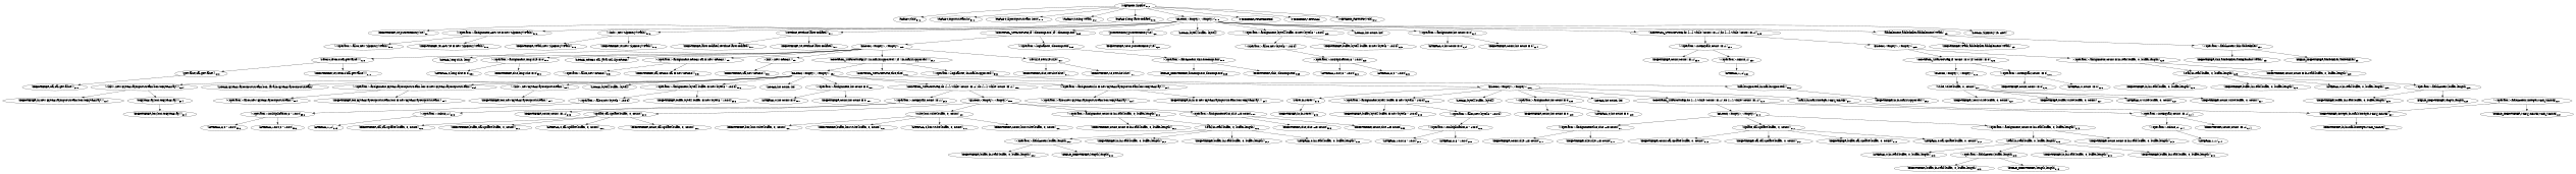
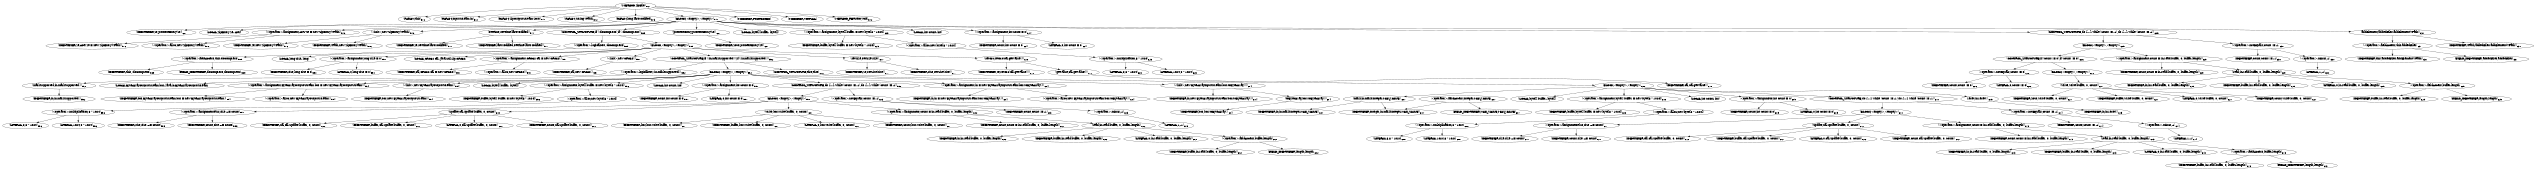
  digraph {
    n1 [label=<(METHOD,zipFile)<SUB>572</SUB>>]
    n2 [label=<(PARAM,this)<SUB>572</SUB>>]
    n3 [label=<(PARAM,InputStream in)<SUB>572</SUB>>]
    n4 [label=<(PARAM,ZipOutputStream zOut)<SUB>575</SUB>>]
    n5 [label=<(PARAM,String vPath)<SUB>572</SUB>>]
    n6 [label=<(PARAM,long lastModified)<SUB>573</SUB>>]
    n7 [label=<(BLOCK,&lt;empty&gt;,&lt;empty&gt;)<SUB>575</SUB>>]
    n8 [label=<(MODIFIER,PROTECTED)>]
    n9 [label=<(MODIFIER,VIRTUAL)>]
    n10 [label=<(METHOD_RETURN,void)<SUB>572</SUB>>]
    n11 [label=<(IDENTIFIER,ze,putNextEntry(ze))<SUB>621</SUB>>]
    n12 [label=<(LOCAL,ZipEntry ze: ANY)>]
    n13 [label=<(&lt;operator&gt;.assignment,ANY ze = new ZipEntry(vPath))<SUB>576</SUB>>]
    n14 [label=<(&lt;init&gt;,new ZipEntry(vPath))<SUB>576</SUB>>]
    n15 [label=<(setTime,setTime(lastModified))<SUB>577</SUB>>]
    n16 [label=<(CONTROL_STRUCTURE,if (!doCompress),if (!doCompress))<SUB>589</SUB>>]
    n17 [label=<(putNextEntry,putNextEntry(ze))<SUB>621</SUB>>]
    n18 [label=<(LOCAL,byte[] buffer: byte[])>]
    n19 [label=<(&lt;operator&gt;.assignment,byte[] buffer = new byte[8 * 1024])<SUB>623</SUB>>]
    n20 [label=<(LOCAL,int count: int)>]
    n21 [label=<(&lt;operator&gt;.assignment,int count = 0)<SUB>624</SUB>>]
    n22 [label=<(CONTROL_STRUCTURE,do {...} while (count != -1),do {...} while (count != -1))<SUB>625</SUB>>]
    n23 [label=<(addElement,addedFiles.addElement(vPath))<SUB>631</SUB>>]
    n24 [label=<(IDENTIFIER,ze,ANY ze = new ZipEntry(vPath))<SUB>576</SUB>>]
    n25 [label=<(&lt;operator&gt;.alloc,new ZipEntry(vPath))<SUB>576</SUB>>]
    n26 [label=<(IDENTIFIER,ze,new ZipEntry(vPath))<SUB>576</SUB>>]
    n27 [label=<(IDENTIFIER,vPath,new ZipEntry(vPath))<SUB>576</SUB>>]
    n28 [label=<(IDENTIFIER,ze,setTime(lastModified))<SUB>577</SUB>>]
    n29 [label=<(IDENTIFIER,lastModified,setTime(lastModified))<SUB>577</SUB>>]
    n30 [label=<(&lt;operator&gt;.logicalNot,!doCompress)<SUB>589</SUB>>]
    n31 [label=<(BLOCK,&lt;empty&gt;,&lt;empty&gt;)<SUB>589</SUB>>]
    n32 [label=<(IDENTIFIER,zOut,putNextEntry(ze))<SUB>621</SUB>>]
    n33 [label=<(IDENTIFIER,buffer,byte[] buffer = new byte[8 * 1024])<SUB>623</SUB>>]
    n34 [label=<(&lt;operator&gt;.alloc,new byte[8 * 1024])>]
    n35 [label=<(IDENTIFIER,count,int count = 0)<SUB>624</SUB>>]
    n36 [label=<(LITERAL,0,int count = 0)<SUB>624</SUB>>]
    n37 [label=<(BLOCK,&lt;empty&gt;,&lt;empty&gt;)<SUB>625</SUB>>]
    n38 [label=<(&lt;operator&gt;.notEquals,count != -1)<SUB>630</SUB>>]
    n39 [label=<(&lt;operator&gt;.fieldAccess,this.addedFiles)<SUB>631</SUB>>]
    n40 [label=<(IDENTIFIER,vPath,addedFiles.addElement(vPath))<SUB>631</SUB>>]
    n41 [label=<(&lt;operator&gt;.fieldAccess,this.doCompress)<SUB>589</SUB>>]
    n42 [label=<(LOCAL,long size: long)>]
    n43 [label=<(&lt;operator&gt;.assignment,long size = 0)<SUB>590</SUB>>]
    n44 [label=<(LOCAL,CRC32 cal: java.util.zip.CRC32)>]
    n45 [label=<(&lt;operator&gt;.assignment,CRC32 cal = new CRC32())<SUB>591</SUB>>]
    n46 [label=<(&lt;init&gt;,new CRC32())<SUB>591</SUB>>]
    n47 [label=<(CONTROL_STRUCTURE,if (!in.markSupported()),if (!in.markSupported()))<SUB>592</SUB>>]
    n48 [label=<(setSize,setSize(size))<SUB>617</SUB>>]
    n49 [label=<(setCrc,setCrc(cal.getValue()))<SUB>618</SUB>>]
    n50 [label=<(IDENTIFIER,this,!doCompress)<SUB>589</SUB>>]
    n51 [label=<(FIELD_IDENTIFIER,doCompress,doCompress)<SUB>589</SUB>>]
    n52 [label=<(IDENTIFIER,size,long size = 0)<SUB>590</SUB>>]
    n53 [label=<(LITERAL,0,long size = 0)<SUB>590</SUB>>]
    n54 [label=<(IDENTIFIER,cal,CRC32 cal = new CRC32())<SUB>591</SUB>>]
    n55 [label=<(&lt;operator&gt;.alloc,new CRC32())<SUB>591</SUB>>]
    n56 [label=<(IDENTIFIER,cal,new CRC32())<SUB>591</SUB>>]
    n57 [label=<(&lt;operator&gt;.logicalNot,!in.markSupported())<SUB>592</SUB>>]
    n58 [label=<(BLOCK,&lt;empty&gt;,&lt;empty&gt;)<SUB>592</SUB>>]
    n59 [label=<(CONTROL_STRUCTURE,else,else)<SUB>606</SUB>>]
    n60 [label=<(IDENTIFIER,ze,setSize(size))<SUB>617</SUB>>]
    n61 [label=<(IDENTIFIER,size,setSize(size))<SUB>617</SUB>>]
    n62 [label=<(IDENTIFIER,ze,setCrc(cal.getValue()))<SUB>618</SUB>>]
    n63 [label=<(getValue,cal.getValue())<SUB>618</SUB>>]
    n64 [label=<(markSupported,in.markSupported())<SUB>592</SUB>>]
    n65 [label=<(LOCAL,ByteArrayOutputStream bos: java.io.ByteArrayOutputStream)>]
    n66 [label=<(&lt;operator&gt;.assignment,ByteArrayOutputStream bos = new ByteArrayOutputStream())<SUB>594</SUB>>]
    n67 [label=<(&lt;init&gt;,new ByteArrayOutputStream())<SUB>594</SUB>>]
    n68 [label=<(LOCAL,byte[] buffer: byte[])>]
    n69 [label=<(&lt;operator&gt;.assignment,byte[] buffer = new byte[8 * 1024])<SUB>596</SUB>>]
    n70 [label=<(LOCAL,int count: int)>]
    n71 [label=<(&lt;operator&gt;.assignment,int count = 0)<SUB>597</SUB>>]
    n72 [label=<(CONTROL_STRUCTURE,do {...} while (count != -1),do {...} while (count != -1))<SUB>598</SUB>>]
    n73 [label=<(&lt;operator&gt;.assignment,in = new ByteArrayInputStream(bos.toByteArray()))<SUB>604</SUB>>]
    n74 [label=<(&lt;init&gt;,new ByteArrayInputStream(bos.toByteArray()))<SUB>604</SUB>>]
    n75 [label=<(BLOCK,&lt;empty&gt;,&lt;empty&gt;)<SUB>606</SUB>>]
    n76 [label=<(IDENTIFIER,in,in.markSupported())<SUB>592</SUB>>]
    n77 [label=<(IDENTIFIER,bos,ByteArrayOutputStream bos = new ByteArrayOutputStream())<SUB>594</SUB>>]
    n78 [label=<(&lt;operator&gt;.alloc,new ByteArrayOutputStream())<SUB>594</SUB>>]
    n79 [label=<(IDENTIFIER,bos,new ByteArrayOutputStream())<SUB>594</SUB>>]
    n80 [label=<(IDENTIFIER,buffer,byte[] buffer = new byte[8 * 1024])<SUB>596</SUB>>]
    n81 [label=<(&lt;operator&gt;.alloc,new byte[8 * 1024])>]
    n82 [label=<(IDENTIFIER,count,int count = 0)<SUB>597</SUB>>]
    n83 [label=<(LITERAL,0,int count = 0)<SUB>597</SUB>>]
    n84 [label=<(BLOCK,&lt;empty&gt;,&lt;empty&gt;)<SUB>598</SUB>>]
    n85 [label=<(&lt;operator&gt;.notEquals,count != -1)<SUB>603</SUB>>]
    n86 [label=<(IDENTIFIER,in,in = new ByteArrayInputStream(bos.toByteArray()))<SUB>604</SUB>>]
    n87 [label=<(&lt;operator&gt;.alloc,new ByteArrayInputStream(bos.toByteArray()))<SUB>604</SUB>>]
    n88 [label=<(IDENTIFIER,in,new ByteArrayInputStream(bos.toByteArray()))<SUB>604</SUB>>]
    n89 [label=<(toByteArray,bos.toByteArray())<SUB>604</SUB>>]
    n90 [label=<(&lt;operator&gt;.multiplication,8 * 1024)<SUB>596</SUB>>]
    n91 [label=<(LITERAL,8,8 * 1024)<SUB>596</SUB>>]
    n92 [label=<(LITERAL,1024,8 * 1024)<SUB>596</SUB>>]
    n93 [label=<(&lt;operator&gt;.assignmentPlus,size += count)<SUB>599</SUB>>]
    n94 [label=<(update,cal.update(buffer, 0, count))<SUB>600</SUB>>]
    n95 [label=<(write,bos.write(buffer, 0, count))<SUB>601</SUB>>]
    n96 [label=<(&lt;operator&gt;.assignment,count = in.read(buffer, 0, buffer.length))<SUB>602</SUB>>]
    n97 [label=<(IDENTIFIER,count,count != -1)<SUB>603</SUB>>]
    n98 [label=<(&lt;operator&gt;.minus,-1)<SUB>603</SUB>>]
    n99 [label=<(IDENTIFIER,size,size += count)<SUB>599</SUB>>]
    n100 [label=<(IDENTIFIER,count,size += count)<SUB>599</SUB>>]
    n101 [label=<(IDENTIFIER,cal,cal.update(buffer, 0, count))<SUB>600</SUB>>]
    n102 [label=<(IDENTIFIER,buffer,cal.update(buffer, 0, count))<SUB>600</SUB>>]
    n103 [label=<(LITERAL,0,cal.update(buffer, 0, count))<SUB>600</SUB>>]
    n104 [label=<(IDENTIFIER,count,cal.update(buffer, 0, count))<SUB>600</SUB>>]
    n105 [label=<(IDENTIFIER,bos,bos.write(buffer, 0, count))<SUB>601</SUB>>]
    n106 [label=<(IDENTIFIER,buffer,bos.write(buffer, 0, count))<SUB>601</SUB>>]
    n107 [label=<(LITERAL,0,bos.write(buffer, 0, count))<SUB>601</SUB>>]
    n108 [label=<(IDENTIFIER,count,bos.write(buffer, 0, count))<SUB>601</SUB>>]
    n109 [label=<(IDENTIFIER,count,count = in.read(buffer, 0, buffer.length))<SUB>602</SUB>>]
    n110 [label=<(read,in.read(buffer, 0, buffer.length))<SUB>602</SUB>>]
    n111 [label=<(IDENTIFIER,in,in.read(buffer, 0, buffer.length))<SUB>602</SUB>>]
    n112 [label=<(IDENTIFIER,buffer,in.read(buffer, 0, buffer.length))<SUB>602</SUB>>]
    n113 [label=<(LITERAL,0,in.read(buffer, 0, buffer.length))<SUB>602</SUB>>]
    n114 [label=<(&lt;operator&gt;.fieldAccess,buffer.length)<SUB>602</SUB>>]
    n115 [label=<(IDENTIFIER,buffer,in.read(buffer, 0, buffer.length))<SUB>602</SUB>>]
    n116 [label=<(FIELD_IDENTIFIER,length,length)<SUB>602</SUB>>]
    n117 [label=<(LITERAL,1,-1)<SUB>603</SUB>>]
    n118 [label=<(IDENTIFIER,bos,bos.toByteArray())<SUB>604</SUB>>]
    n119 [label=<(mark,in.mark(Integer.MAX_VALUE))<SUB>607</SUB>>]
    n120 [label=<(LOCAL,byte[] buffer: byte[])>]
    n121 [label=<(&lt;operator&gt;.assignment,byte[] buffer = new byte[8 * 1024])<SUB>608</SUB>>]
    n122 [label=<(LOCAL,int count: int)>]
    n123 [label=<(&lt;operator&gt;.assignment,int count = 0)<SUB>609</SUB>>]
    n124 [label=<(CONTROL_STRUCTURE,do {...} while (count != -1),do {...} while (count != -1))<SUB>610</SUB>>]
    n125 [label=<(reset,in.reset())<SUB>615</SUB>>]
    n126 [label=<(IDENTIFIER,in,in.mark(Integer.MAX_VALUE))<SUB>607</SUB>>]
    n127 [label=<(IDENTIFIER,Integer,in.mark(Integer.MAX_VALUE))<SUB>607</SUB>>]
    n128 [label=<(IDENTIFIER,buffer,byte[] buffer = new byte[8 * 1024])<SUB>608</SUB>>]
    n129 [label=<(&lt;operator&gt;.alloc,new byte[8 * 1024])>]
    n130 [label=<(IDENTIFIER,count,int count = 0)<SUB>609</SUB>>]
    n131 [label=<(LITERAL,0,int count = 0)<SUB>609</SUB>>]
    n132 [label=<(BLOCK,&lt;empty&gt;,&lt;empty&gt;)<SUB>610</SUB>>]
    n133 [label=<(&lt;operator&gt;.notEquals,count != -1)<SUB>614</SUB>>]
    n134 [label=<(IDENTIFIER,in,in.reset())<SUB>615</SUB>>]
    n135 [label=<(&lt;operator&gt;.fieldAccess,Integer.MAX_VALUE)<SUB>607</SUB>>]
    n136 [label=<(FIELD_IDENTIFIER,MAX_VALUE,MAX_VALUE)<SUB>607</SUB>>]
    n137 [label=<(&lt;operator&gt;.multiplication,8 * 1024)<SUB>608</SUB>>]
    n138 [label=<(LITERAL,8,8 * 1024)<SUB>608</SUB>>]
    n139 [label=<(LITERAL,1024,8 * 1024)<SUB>608</SUB>>]
    n140 [label=<(&lt;operator&gt;.assignmentPlus,size += count)<SUB>611</SUB>>]
    n141 [label=<(update,cal.update(buffer, 0, count))<SUB>612</SUB>>]
    n142 [label=<(&lt;operator&gt;.assignment,count = in.read(buffer, 0, buffer.length))<SUB>613</SUB>>]
    n143 [label=<(IDENTIFIER,count,count != -1)<SUB>614</SUB>>]
    n144 [label=<(&lt;operator&gt;.minus,-1)<SUB>614</SUB>>]
    n145 [label=<(IDENTIFIER,size,size += count)<SUB>611</SUB>>]
    n146 [label=<(IDENTIFIER,count,size += count)<SUB>611</SUB>>]
    n147 [label=<(IDENTIFIER,cal,cal.update(buffer, 0, count))<SUB>612</SUB>>]
    n148 [label=<(IDENTIFIER,buffer,cal.update(buffer, 0, count))<SUB>612</SUB>>]
    n149 [label=<(LITERAL,0,cal.update(buffer, 0, count))<SUB>612</SUB>>]
    n150 [label=<(IDENTIFIER,count,cal.update(buffer, 0, count))<SUB>612</SUB>>]
    n151 [label=<(IDENTIFIER,count,count = in.read(buffer, 0, buffer.length))<SUB>613</SUB>>]
    n152 [label=<(read,in.read(buffer, 0, buffer.length))<SUB>613</SUB>>]
    n153 [label=<(IDENTIFIER,in,in.read(buffer, 0, buffer.length))<SUB>613</SUB>>]
    n154 [label=<(IDENTIFIER,buffer,in.read(buffer, 0, buffer.length))<SUB>613</SUB>>]
    n155 [label=<(LITERAL,0,in.read(buffer, 0, buffer.length))<SUB>613</SUB>>]
    n156 [label=<(&lt;operator&gt;.fieldAccess,buffer.length)<SUB>613</SUB>>]
    n157 [label=<(IDENTIFIER,buffer,in.read(buffer, 0, buffer.length))<SUB>613</SUB>>]
    n158 [label=<(FIELD_IDENTIFIER,length,length)<SUB>613</SUB>>]
    n159 [label=<(LITERAL,1,-1)<SUB>614</SUB>>]
    n160 [label=<(IDENTIFIER,cal,cal.getValue())<SUB>618</SUB>>]
    n161 [label=<(&lt;operator&gt;.multiplication,8 * 1024)<SUB>623</SUB>>]
    n162 [label=<(LITERAL,8,8 * 1024)<SUB>623</SUB>>]
    n163 [label=<(LITERAL,1024,8 * 1024)<SUB>623</SUB>>]
    n164 [label=<(CONTROL_STRUCTURE,if (count != 0),if (count != 0))<SUB>626</SUB>>]
    n165 [label=<(&lt;operator&gt;.assignment,count = in.read(buffer, 0, buffer.length))<SUB>629</SUB>>]
    n166 [label=<(IDENTIFIER,count,count != -1)<SUB>630</SUB>>]
    n167 [label=<(&lt;operator&gt;.minus,-1)<SUB>630</SUB>>]
    n168 [label=<(&lt;operator&gt;.notEquals,count != 0)<SUB>626</SUB>>]
    n169 [label=<(BLOCK,&lt;empty&gt;,&lt;empty&gt;)<SUB>626</SUB>>]
    n170 [label=<(IDENTIFIER,count,count = in.read(buffer, 0, buffer.length))<SUB>629</SUB>>]
    n171 [label=<(read,in.read(buffer, 0, buffer.length))<SUB>629</SUB>>]
    n172 [label=<(IDENTIFIER,count,count != 0)<SUB>626</SUB>>]
    n173 [label=<(LITERAL,0,count != 0)<SUB>626</SUB>>]
    n174 [label=<(write,write(buffer, 0, count))<SUB>627</SUB>>]
    n175 [label=<(IDENTIFIER,zOut,write(buffer, 0, count))<SUB>627</SUB>>]
    n176 [label=<(IDENTIFIER,buffer,write(buffer, 0, count))<SUB>627</SUB>>]
    n177 [label=<(LITERAL,0,write(buffer, 0, count))<SUB>627</SUB>>]
    n178 [label=<(IDENTIFIER,count,write(buffer, 0, count))<SUB>627</SUB>>]
    n179 [label=<(IDENTIFIER,in,in.read(buffer, 0, buffer.length))<SUB>629</SUB>>]
    n180 [label=<(IDENTIFIER,buffer,in.read(buffer, 0, buffer.length))<SUB>629</SUB>>]
    n181 [label=<(LITERAL,0,in.read(buffer, 0, buffer.length))<SUB>629</SUB>>]
    n182 [label=<(&lt;operator&gt;.fieldAccess,buffer.length)<SUB>629</SUB>>]
    n183 [label=<(IDENTIFIER,buffer,in.read(buffer, 0, buffer.length))<SUB>629</SUB>>]
    n184 [label=<(FIELD_IDENTIFIER,length,length)<SUB>629</SUB>>]
    n185 [label=<(LITERAL,1,-1)<SUB>630</SUB>>]
    n186 [label=<(IDENTIFIER,this,addedFiles.addElement(vPath))<SUB>631</SUB>>]
    n187 [label=<(FIELD_IDENTIFIER,addedFiles,addedFiles)<SUB>631</SUB>>]
    n1 -> n2
    n1 -> n3
    n1 -> n4
    n1 -> n5
    n1 -> n6
    n1 -> n7
    n1 -> n8
    n1 -> n9
    n1 -> n10
    n6 -> n11
    n7 -> n12
    n7 -> n13
    n7 -> n14
    n7 -> n15
    n7 -> n16
    n7 -> n17
    n7 -> n18
    n7 -> n19
    n7 -> n20
    n7 -> n21
    n7 -> n22
    n7 -> n23
    n13 -> n24
    n13 -> n25
    n14 -> n26
    n14 -> n27
    n15 -> n28
    n15 -> n29
    n16 -> n30
    n16 -> n31
    n17 -> n32
    n19 -> n33
    n19 -> n34
    n21 -> n35
    n21 -> n36
    n22 -> n37
    n22 -> n38
    n23 -> n39
    n23 -> n40
    n30 -> n41
    n31 -> n42
    n31 -> n43
    n31 -> n44
    n31 -> n45
    n31 -> n46
    n31 -> n47
    n31 -> n48
    n31 -> n49
    n34 -> n161
    n37 -> n164
    n37 -> n165
    n38 -> n166
    n38 -> n167
    n39 -> n186
    n39 -> n187
    n41 -> n50
    n41 -> n51
    n43 -> n52
    n43 -> n53
    n45 -> n54
    n45 -> n55
    n46 -> n56
    n47 -> n57
    n47 -> n58
    n47 -> n59
    n48 -> n60
    n48 -> n61
    n49 -> n62
    n49 -> n63
    n57 -> n64
    n58 -> n65
    n58 -> n66
    n58 -> n67
    n58 -> n68
    n58 -> n69
    n58 -> n70
    n58 -> n71
    n58 -> n72
    n58 -> n73
    n58 -> n74
    n59 -> n75
    n63 -> n160
    n64 -> n76
    n66 -> n77
    n66 -> n78
    n67 -> n79
    n69 -> n80
    n69 -> n81
    n71 -> n82
    n71 -> n83
    n72 -> n84
    n72 -> n85
    n73 -> n86
    n73 -> n87
    n74 -> n88
    n74 -> n89
    n75 -> n119
    n75 -> n120
    n75 -> n121
    n75 -> n122
    n75 -> n123
    n75 -> n124
    n75 -> n125
    n81 -> n90
    n84 -> n93
    n84 -> n94
    n84 -> n95
    n84 -> n96
    n85 -> n97
    n85 -> n98
    n89 -> n118
    n90 -> n91
    n90 -> n92
    n93 -> n99
    n93 -> n100
    n94 -> n101
    n94 -> n102
    n94 -> n103
    n94 -> n104
    n95 -> n105
    n95 -> n106
    n95 -> n107
    n95 -> n108
    n96 -> n109
    n96 -> n110
    n98 -> n117
    n110 -> n111
    n110 -> n112
    n110 -> n113
    n110 -> n114
    n114 -> n115
    n114 -> n116
-   n127 -> n126
+   n119 -> n126
    n119 -> n127
    n121 -> n128
    n121 -> n129
    n123 -> n130
    n123 -> n131
    n124 -> n132
    n124 -> n133
    n125 -> n134
    n129 -> n137
    n132 -> n140
    n132 -> n141
    n132 -> n142
    n133 -> n143
    n133 -> n144
    n135 -> n127
    n135 -> n136
    n137 -> n138
    n137 -> n139
    n140 -> n145
    n140 -> n146
    n141 -> n147
    n141 -> n148
    n141 -> n149
    n141 -> n150
    n142 -> n151
    n142 -> n152
    n144 -> n159
    n152 -> n153
    n152 -> n154
    n152 -> n155
    n152 -> n156
    n156 -> n157
    n156 -> n158
    n161 -> n162
    n161 -> n163
    n164 -> n168
    n164 -> n169
    n165 -> n170
    n165 -> n171
    n167 -> n185
    n168 -> n172
    n168 -> n173
    n169 -> n174
    n171 -> n179
    n171 -> n180
    n171 -> n181
    n171 -> n182
    n174 -> n175
    n174 -> n176
    n174 -> n177
    n174 -> n178
    n182 -> n183
    n182 -> n184
  }
